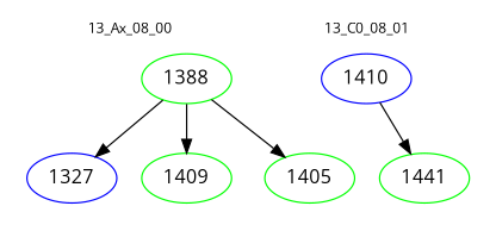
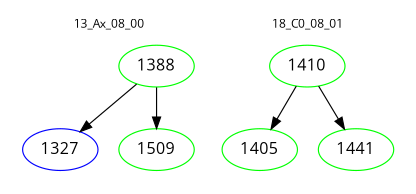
  digraph {
    fontname="Open Sans"
    node [color=green fontname="Open Sans"]
    edge [color=black fontname="Open Sans"]
    n1 [label=1388]
    n2 [color=blue label=1327]
-   n3 [label=1409]
-   n4 [color=blue label=1410]
+   n3 [label=1509]
+   n4 [label=1410]
    n5 [label=1405]
    n6 [label=1441]
    subgraph cluster_1 {
      color=white
      fontsize=10
      label="13_Ax_08_00"
      n1
      n2
      n3
    }
    subgraph cluster_2 {
      color=white
      fontsize=10
-     label="13_C0_08_01"
+     label="18_C0_08_01"
      n4
      n5
      n6
    }
    n1 -> n2
    n1 -> n3
-   n1 -> n5
+   n4 -> n5
    n4 -> n6
  }
